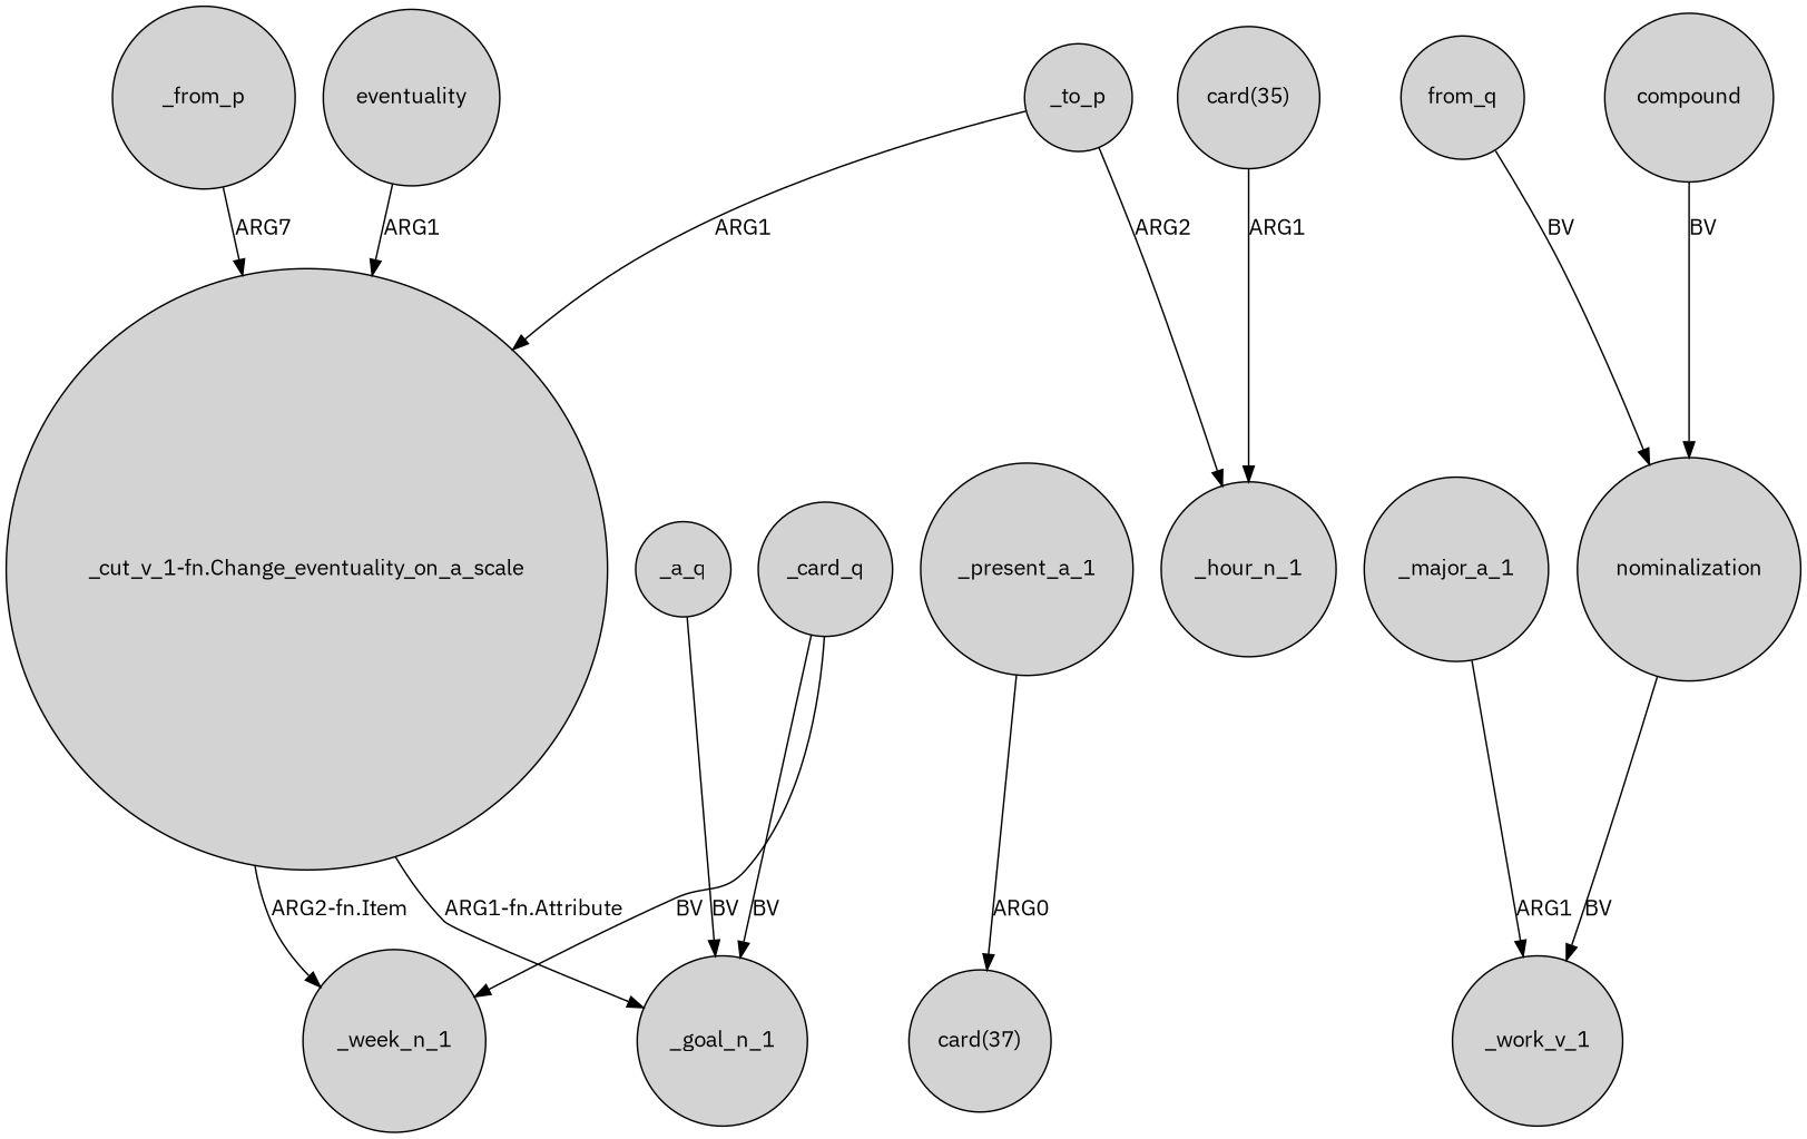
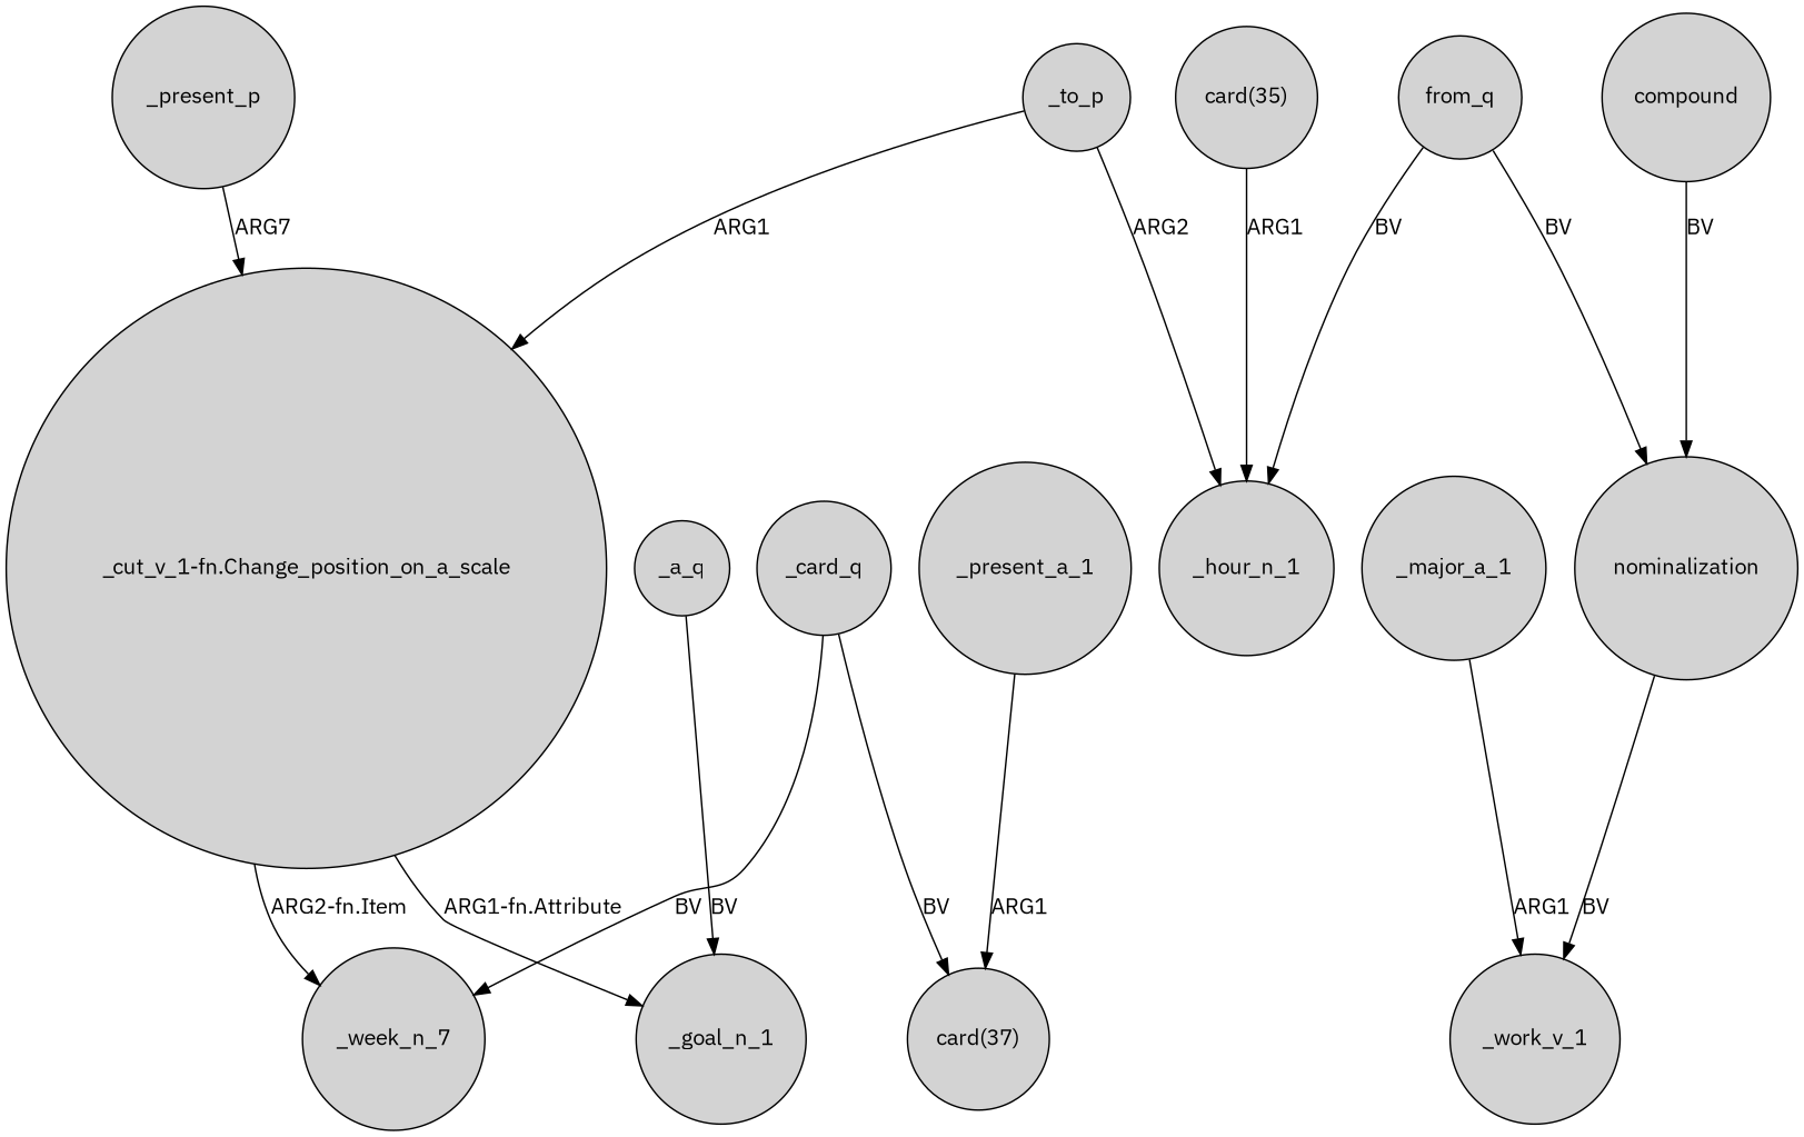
  digraph {
    fontname="IBM Plex Sans"
    node [fontname="IBM Plex Sans" shape=circle style=filled]
    edge [fontname="IBM Plex Sans"]
-   "_cut_v_1-fn.Change_position_on_a_scale" [label="_cut_v_1-fn.Change_eventuality_on_a_scale"]
-   _week_n_1
+   "_cut_v_1-fn.Change_position_on_a_scale"
+   _week_n_1 [label=_week_n_7]
    _goal_n_1
    n4 [label=_card_q]
    "card(37)"
-   _from_p
+   _from_p [label=_present_p]
    _to_p
    _hour_n_1
    nominalization
    _work_v_1
    _a_q
    "card(35)"
    _major_a_1
    compound
    _present_a_1
-   eventuality
    n17 [label=from_q]
    "_cut_v_1-fn.Change_position_on_a_scale" -> _week_n_1 [label="ARG2-fn.Item"]
    "_cut_v_1-fn.Change_position_on_a_scale" -> _goal_n_1 [label="ARG1-fn.Attribute"]
    n4 -> _week_n_1 [label=BV]
-   n4 -> _goal_n_1 [label=BV]
+   n4 -> "card(37)" [label=BV]
    _from_p -> "_cut_v_1-fn.Change_position_on_a_scale" [label=ARG7]
    _to_p -> "_cut_v_1-fn.Change_position_on_a_scale" [label=ARG1]
    _to_p -> _hour_n_1 [label=ARG2]
    nominalization -> _work_v_1 [label=BV]
    _a_q -> _goal_n_1 [label=BV]
    "card(35)" -> _hour_n_1 [label=ARG1]
    _major_a_1 -> _work_v_1 [label=ARG1]
    compound -> nominalization [label=BV]
-   _present_a_1 -> "card(37)" [label=ARG0]
-   eventuality -> "_cut_v_1-fn.Change_position_on_a_scale" [label=ARG1]
+   _present_a_1 -> "card(37)" [label=ARG1]
+   n17 -> _hour_n_1 [label=BV]
    n17 -> nominalization [label=BV]
  }
